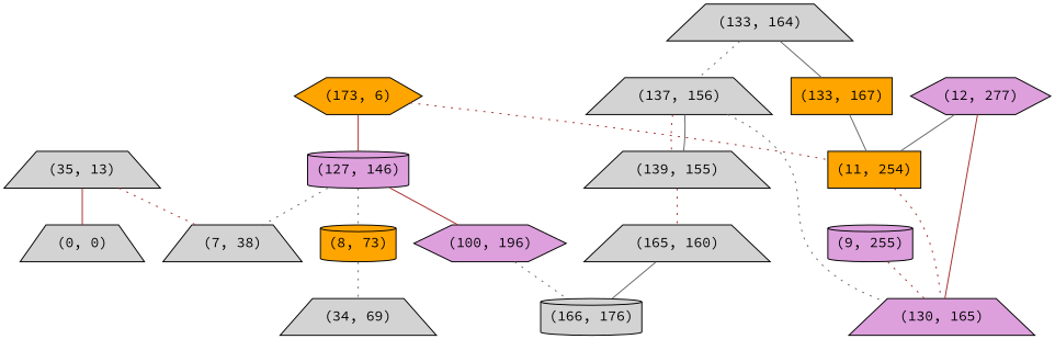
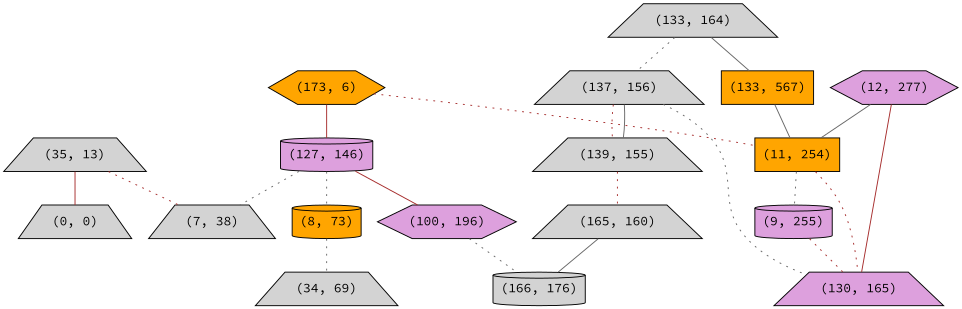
  graph {
    fontname="Source Code Pro"
    node [fillcolor=lightgrey fontname="Source Code Pro" shape=trapezium style=filled]
    edge [color=gray40 fontname="Source Code Pro" style=dotted weight=1]
    "(173, 6)" [fillcolor=orange shape=hexagon]
    "(127, 146)" [fillcolor=plum shape=cylinder]
    "(11, 254)" [fillcolor=orange shape=box]
    "(7, 38)"
    "(100, 196)" [fillcolor=plum shape=hexagon]
    "(8, 73)" [fillcolor=orange shape=cylinder]
    "(130, 165)" [fillcolor=plum]
    "(9, 255)" [fillcolor=plum shape=cylinder]
-   "(133, 167)" [fillcolor=orange shape=box]
+   "(133, 167)" [fillcolor=orange shape=box label="(133, 567)"]
    "(133, 164)"
    "(137, 156)"
    "(139, 155)"
    n13 [fillcolor=plum label="(12, 277)" shape=hexagon]
    "(166, 176)" [shape=cylinder]
    "(34, 69)"
    "(35, 13)"
    "(0, 0)"
    "(165, 160)"
    "(173, 6)" -- "(127, 146)" [color=brown style=solid weight=3]
    "(173, 6)" -- "(11, 254)" [color=brown]
    "(127, 146)" -- "(7, 38)" [weight=3]
    "(127, 146)" -- "(100, 196)" [color=brown style=solid]
    "(127, 146)" -- "(8, 73)" [weight=3]
    "(11, 254)" -- "(130, 165)" [color=brown weight=3]
+   "(11, 254)" -- "(9, 255)"
    "(100, 196)" -- "(166, 176)"
    "(8, 73)" -- "(34, 69)"
    "(9, 255)" -- "(130, 165)" [color=brown weight=3]
    "(133, 167)" -- "(11, 254)" [style=solid weight=3]
    "(133, 164)" -- "(133, 167)" [style=solid]
    "(133, 164)" -- "(137, 156)"
    "(137, 156)" -- "(130, 165)"
    "(137, 156)" -- "(139, 155)" [color=brown]
    "(137, 156)" -- "(139, 155)" [style=solid]
    "(139, 155)" -- "(165, 160)" [color=brown]
    n13 -- "(11, 254)" [style=solid]
    n13 -- "(130, 165)" [color=brown style=solid weight=3]
    "(35, 13)" -- "(7, 38)" [color=brown]
    "(35, 13)" -- "(0, 0)" [color=brown style=solid weight=4]
    "(165, 160)" -- "(166, 176)" [style=solid]
  }
